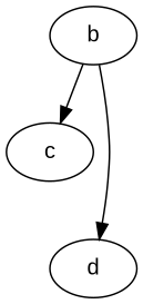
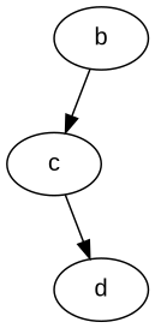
  digraph {
    fontname="Liberation Sans"
    node [fontname="Liberation Sans" fontsize=14]
    edge [dir=forward fontname="Liberation Sans" fontsize=12 labeldistance=1.5]
    c
    d
    b
-   b -> d
+   c -> d
    b -> c
  }
